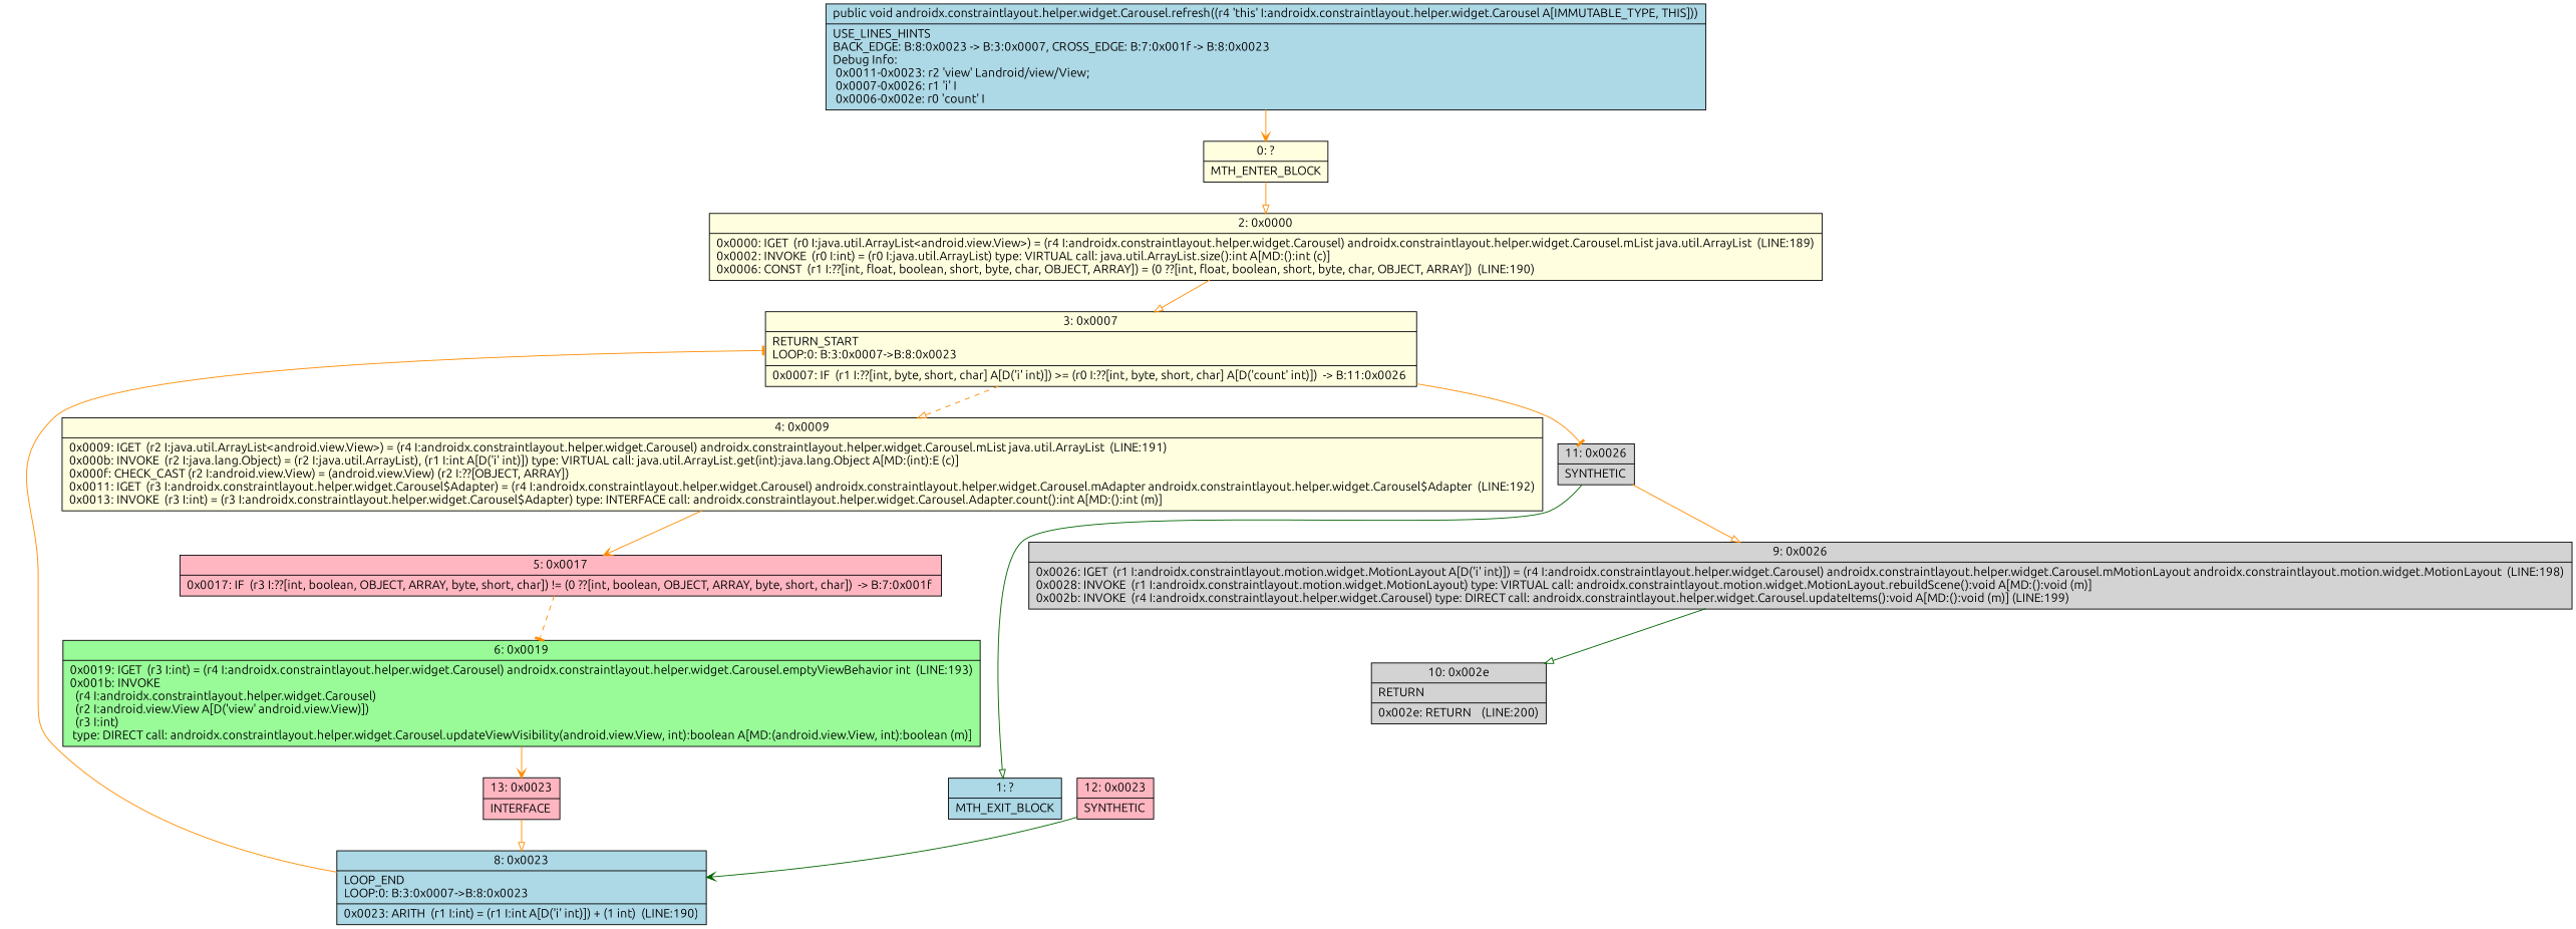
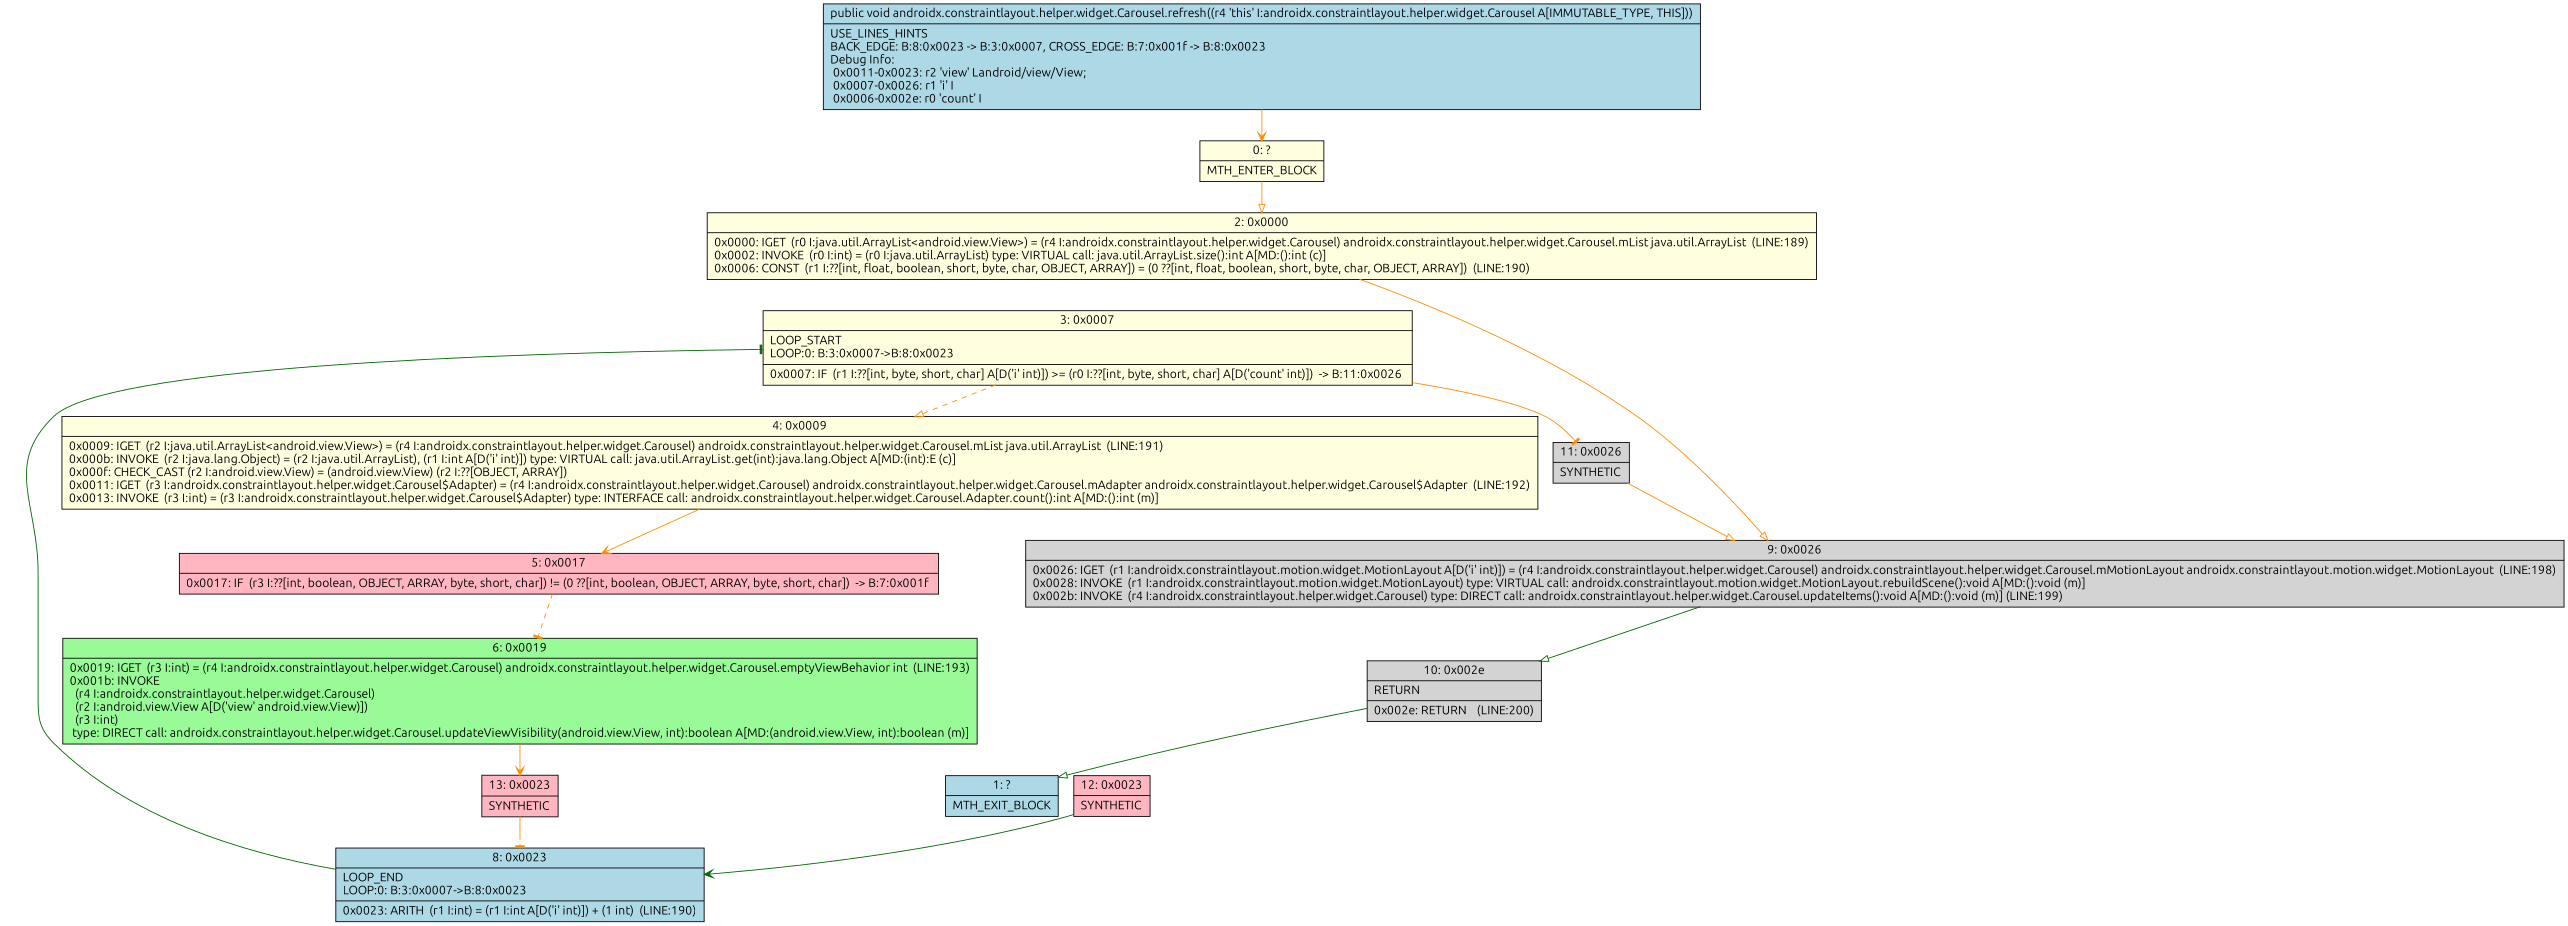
  digraph {
    fontname=Ubuntu
    node [fillcolor=lightyellow fontname=Ubuntu shape=record style=filled]
    edge [arrowhead=onormal color=darkorange fontname=Ubuntu]
    n1 [label="{0\:\ ?|MTH_ENTER_BLOCK\l}"]
    n2 [label="{2\:\ 0x0000|0x0000: IGET  (r0 I:java.util.ArrayList\<android.view.View\>) = (r4 I:androidx.constraintlayout.helper.widget.Carousel) androidx.constraintlayout.helper.widget.Carousel.mList java.util.ArrayList  (LINE:189)\l0x0002: INVOKE  (r0 I:int) = (r0 I:java.util.ArrayList) type: VIRTUAL call: java.util.ArrayList.size():int A[MD:():int (c)]\l0x0006: CONST  (r1 I:??[int, float, boolean, short, byte, char, OBJECT, ARRAY]) = (0 ??[int, float, boolean, short, byte, char, OBJECT, ARRAY])  (LINE:190)\l}"]
-   n3 [label="{3\:\ 0x0007|RETURN_START\lLOOP:0: B:3:0x0007\-\>B:8:0x0023\l|0x0007: IF  (r1 I:??[int, byte, short, char] A[D('i' int)]) \>= (r0 I:??[int, byte, short, char] A[D('count' int)])  \-\> B:11:0x0026 \l}"]
+   n3 [label="{3\:\ 0x0007|LOOP_START\lLOOP:0: B:3:0x0007\-\>B:8:0x0023\l|0x0007: IF  (r1 I:??[int, byte, short, char] A[D('i' int)]) \>= (r0 I:??[int, byte, short, char] A[D('count' int)])  \-\> B:11:0x0026 \l}"]
    n4 [label="{4\:\ 0x0009|0x0009: IGET  (r2 I:java.util.ArrayList\<android.view.View\>) = (r4 I:androidx.constraintlayout.helper.widget.Carousel) androidx.constraintlayout.helper.widget.Carousel.mList java.util.ArrayList  (LINE:191)\l0x000b: INVOKE  (r2 I:java.lang.Object) = (r2 I:java.util.ArrayList), (r1 I:int A[D('i' int)]) type: VIRTUAL call: java.util.ArrayList.get(int):java.lang.Object A[MD:(int):E (c)]\l0x000f: CHECK_CAST (r2 I:android.view.View) = (android.view.View) (r2 I:??[OBJECT, ARRAY]) \l0x0011: IGET  (r3 I:androidx.constraintlayout.helper.widget.Carousel$Adapter) = (r4 I:androidx.constraintlayout.helper.widget.Carousel) androidx.constraintlayout.helper.widget.Carousel.mAdapter androidx.constraintlayout.helper.widget.Carousel$Adapter  (LINE:192)\l0x0013: INVOKE  (r3 I:int) = (r3 I:androidx.constraintlayout.helper.widget.Carousel$Adapter) type: INTERFACE call: androidx.constraintlayout.helper.widget.Carousel.Adapter.count():int A[MD:():int (m)]\l}"]
    n5 [fillcolor=lightgrey label="{11\:\ 0x0026|SYNTHETIC\l}"]
    n6 [fillcolor=lightpink label="{5\:\ 0x0017|0x0017: IF  (r3 I:??[int, boolean, OBJECT, ARRAY, byte, short, char]) != (0 ??[int, boolean, OBJECT, ARRAY, byte, short, char])  \-\> B:7:0x001f \l}"]
    n7 [fillcolor=lightgrey label="{9\:\ 0x0026|0x0026: IGET  (r1 I:androidx.constraintlayout.motion.widget.MotionLayout A[D('i' int)]) = (r4 I:androidx.constraintlayout.helper.widget.Carousel) androidx.constraintlayout.helper.widget.Carousel.mMotionLayout androidx.constraintlayout.motion.widget.MotionLayout  (LINE:198)\l0x0028: INVOKE  (r1 I:androidx.constraintlayout.motion.widget.MotionLayout) type: VIRTUAL call: androidx.constraintlayout.motion.widget.MotionLayout.rebuildScene():void A[MD:():void (m)]\l0x002b: INVOKE  (r4 I:androidx.constraintlayout.helper.widget.Carousel) type: DIRECT call: androidx.constraintlayout.helper.widget.Carousel.updateItems():void A[MD:():void (m)] (LINE:199)\l}"]
    n8 [fillcolor=palegreen label="{6\:\ 0x0019|0x0019: IGET  (r3 I:int) = (r4 I:androidx.constraintlayout.helper.widget.Carousel) androidx.constraintlayout.helper.widget.Carousel.emptyViewBehavior int  (LINE:193)\l0x001b: INVOKE  \l  (r4 I:androidx.constraintlayout.helper.widget.Carousel)\l  (r2 I:android.view.View A[D('view' android.view.View)])\l  (r3 I:int)\l type: DIRECT call: androidx.constraintlayout.helper.widget.Carousel.updateViewVisibility(android.view.View, int):boolean A[MD:(android.view.View, int):boolean (m)]\l}"]
-   n9 [fillcolor=lightpink label="{13\:\ 0x0023|INTERFACE\l}"]
+   n9 [fillcolor=lightpink label="{13\:\ 0x0023|SYNTHETIC\l}"]
    n10 [fillcolor=lightblue label="{8\:\ 0x0023|LOOP_END\lLOOP:0: B:3:0x0007\-\>B:8:0x0023\l|0x0023: ARITH  (r1 I:int) = (r1 I:int A[D('i' int)]) + (1 int)  (LINE:190)\l}"]
    n11 [fillcolor=lightpink label="{12\:\ 0x0023|SYNTHETIC\l}"]
    n12 [fillcolor=lightgrey label="{10\:\ 0x002e|RETURN\l|0x002e: RETURN    (LINE:200)\l}"]
    n13 [fillcolor=lightblue label="{1\:\ ?|MTH_EXIT_BLOCK\l}"]
    n14 [fillcolor=lightblue label="{public void androidx.constraintlayout.helper.widget.Carousel.refresh((r4 'this' I:androidx.constraintlayout.helper.widget.Carousel A[IMMUTABLE_TYPE, THIS]))  | USE_LINES_HINTS\lBACK_EDGE: B:8:0x0023 \-\> B:3:0x0007, CROSS_EDGE: B:7:0x001f \-\> B:8:0x0023\lDebug Info:\l  0x0011\-0x0023: r2 'view' Landroid\/view\/View;\l  0x0007\-0x0026: r1 'i' I\l  0x0006\-0x002e: r0 'count' I\l}"]
    n1 -> n2
-   n2 -> n3
+   n2 -> n7
    n3 -> n4 [style=dashed]
    n3 -> n5 [arrowhead=tee]
    n4 -> n6 [arrowhead=vee]
    n5 -> n7
    n6 -> n8 [arrowhead=tee style=dashed]
    n7 -> n12 [color=darkgreen]
    n8 -> n9 [arrowhead=vee]
-   n9 -> n10
-   n10 -> n3 [arrowhead=tee]
+   n9 -> n10 [arrowhead=tee]
+   n10 -> n3 [arrowhead=tee color=darkgreen]
    n11 -> n10 [arrowhead=vee color=darkgreen]
-   n5 -> n13 [color=darkgreen]
+   n12 -> n13 [color=darkgreen]
    n14 -> n1 [arrowhead=vee]
  }
